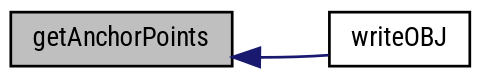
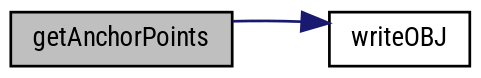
  digraph {
    rankdir=LR
    fontname="Roboto Condensed"
    node [color=black fontname="Roboto Condensed" fontsize=10 shape=record]
    n1 [fillcolor=grey75 fontcolor=black height=0.2 label=getAnchorPoints style=filled width=0.4]
    n2 [height=0.2 label=writeOBJ width=0.4]
-   n1 -> n2 [color=midnightblue dir=back fontname="Roboto Condensed" fontsize=10 labelfontname=Helvetica labelfontsize=10 style=solid]
+   n2 -> n1 [color=midnightblue dir=back fontname="Roboto Condensed" fontsize=10 labelfontname=Helvetica labelfontsize=10 style=solid]
  }
